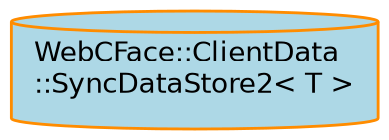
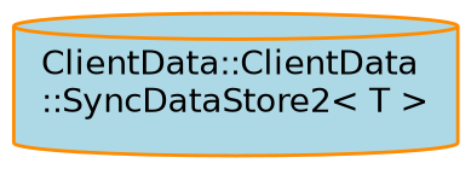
  digraph {
    rankdir=LR
-   n1 [color=darkorange fillcolor=lightblue fontname=Helvetica fontsize=10 height=0.2 label="WebCFace::ClientData\l::SyncDataStore2\< T \>" shape=cylinder style=filled width=0.4]
+   n1 [color=darkorange fillcolor=lightblue fontname=Helvetica fontsize=10 height=0.2 label="ClientData::ClientData\l::SyncDataStore2\< T \>" shape=cylinder style=filled width=0.4]
  }
